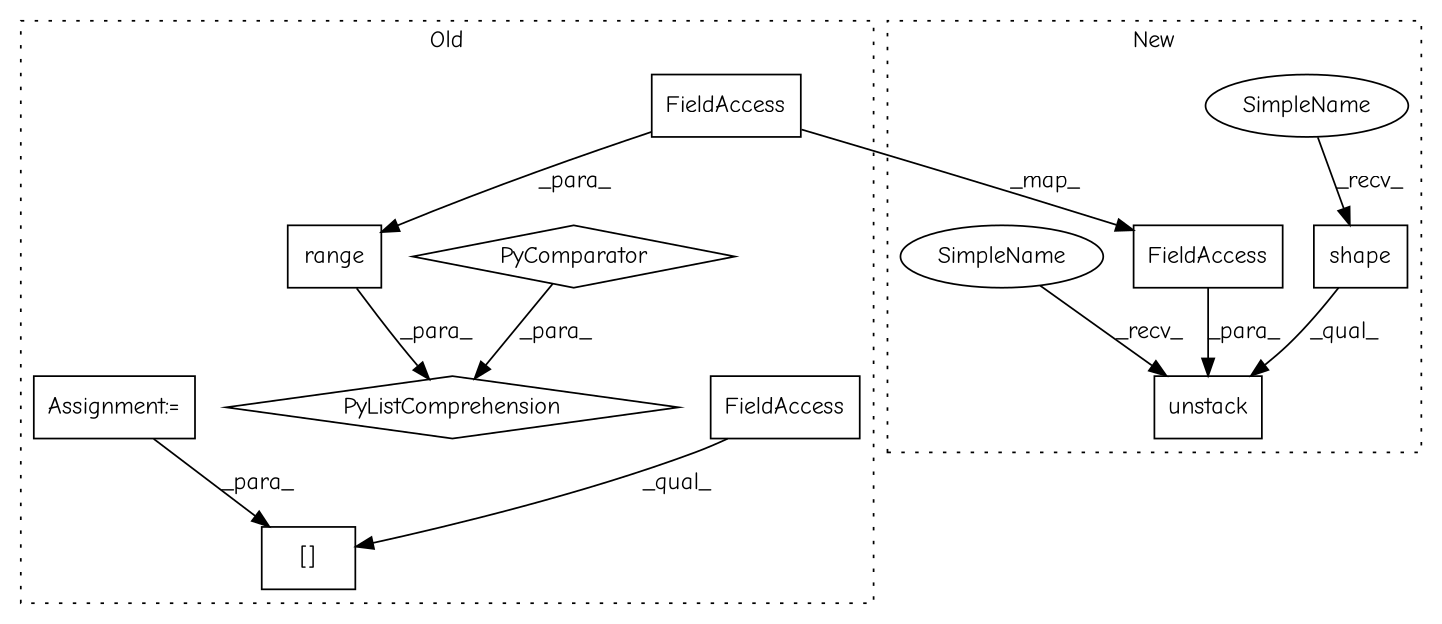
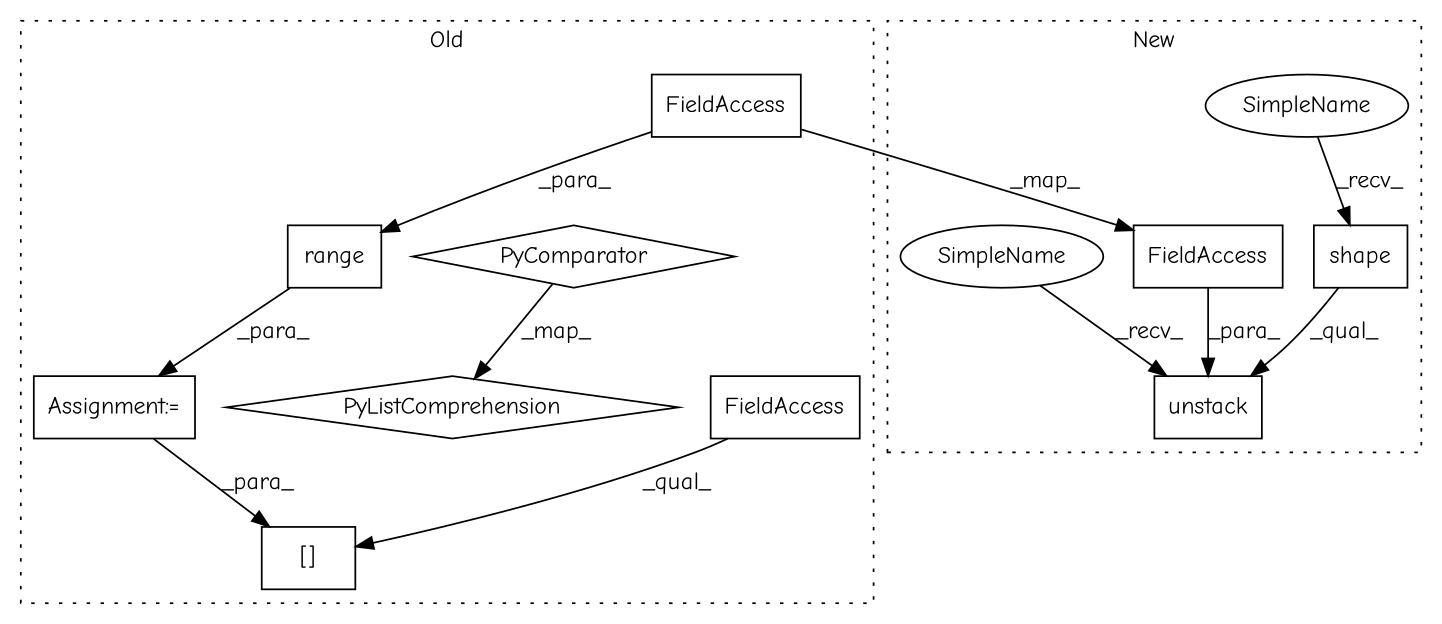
  digraph {
    fontname="Comic Neue"
    node [a=32 fontname="Comic Neue" l="6,1" s=5466 shape=box]
    edge [fontname="Comic Neue"]
    n1 [label=range s="5473,5494"]
    n2 [a=7 l=38 label="Assignment:="]
    n3 [a=2 l="10,1" label="[]" s="5396,5407"]
    n4 [a=113 l=38 label=PyComparator shape=diamond]
    n5 [a=109 l=116 label=PyListComprehension s=5396 shape=diamond]
    n6 [a=22 l=9 label=FieldAccess s=5396]
    n7 [a=22 l=15 label=FieldAccess s=5479]
    n8 [l="8,1" label=unstack s="5439,5486"]
    n9 [label=shape s="5458,5467"]
    n10 [a=22 l=15 label=FieldAccess s=5469]
    n11 [a=42 l=10 label=SimpleName s=5447 shape=ellipse]
    n12 [a=42 l=10 label=SimpleName s=5428 shape=ellipse]
    subgraph cluster_1 {
      label=Old
      style=dotted
      n1
      n2
      n3
      n4
      n5
      n6
      n7
    }
    subgraph cluster_2 {
      label=New
      style=dotted
      n8
      n9
      n10
      n11
      n12
    }
-   n1 -> n5 [label=_para_]
+   n1 -> n2 [label=_para_]
    n2 -> n3 [label=_para_]
-   n4 -> n5 [label=_para_]
+   n4 -> n5 [label=_map_]
    n6 -> n3 [label=_qual_]
    n7 -> n1 [label=_para_]
    n7 -> n10 [label=_map_]
    n9 -> n8 [label=_qual_]
    n10 -> n8 [label=_para_]
    n11 -> n9 [label=_recv_]
    n12 -> n8 [label=_recv_]
  }
